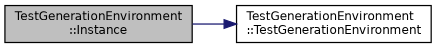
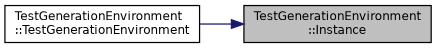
  digraph {
    rankdir=LR
    node [color=black fontname=Helvetica fontsize=10 shape=record]
    n1 [fillcolor=grey75 fontcolor=black height=0.2 label="TestGenerationEnvironment\l::Instance" style=filled width=0.4]
    n2 [height=0.2 label="TestGenerationEnvironment\l::TestGenerationEnvironment" width=0.4]
-   n1 -> n2 [color=midnightblue fontname=Helvetica fontsize=10 labelfontname=Helvetica labelfontsize=10 style=solid]
+   n2 -> n1 [color=midnightblue fontname=Helvetica fontsize=10 labelfontname=Helvetica labelfontsize=10 style=solid]
  }
